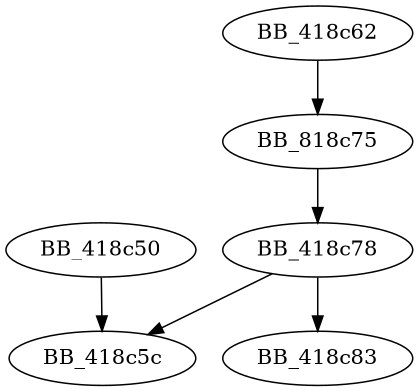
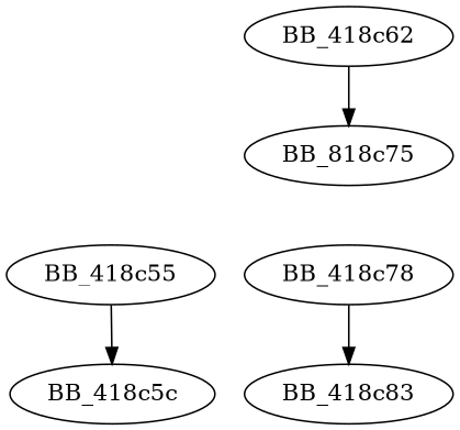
  digraph {
-   BB_418c50
+   BB_418c50 [label=BB_418c55]
    BB_418c5c
    n3 [label=BB_818c75]
    BB_418c62
    BB_418c78
    BB_418c83
    BB_418c50 -> BB_418c5c
-   n3 -> BB_418c78
    BB_418c62 -> n3
-   BB_418c78 -> BB_418c5c
    BB_418c78 -> BB_418c83
  }
